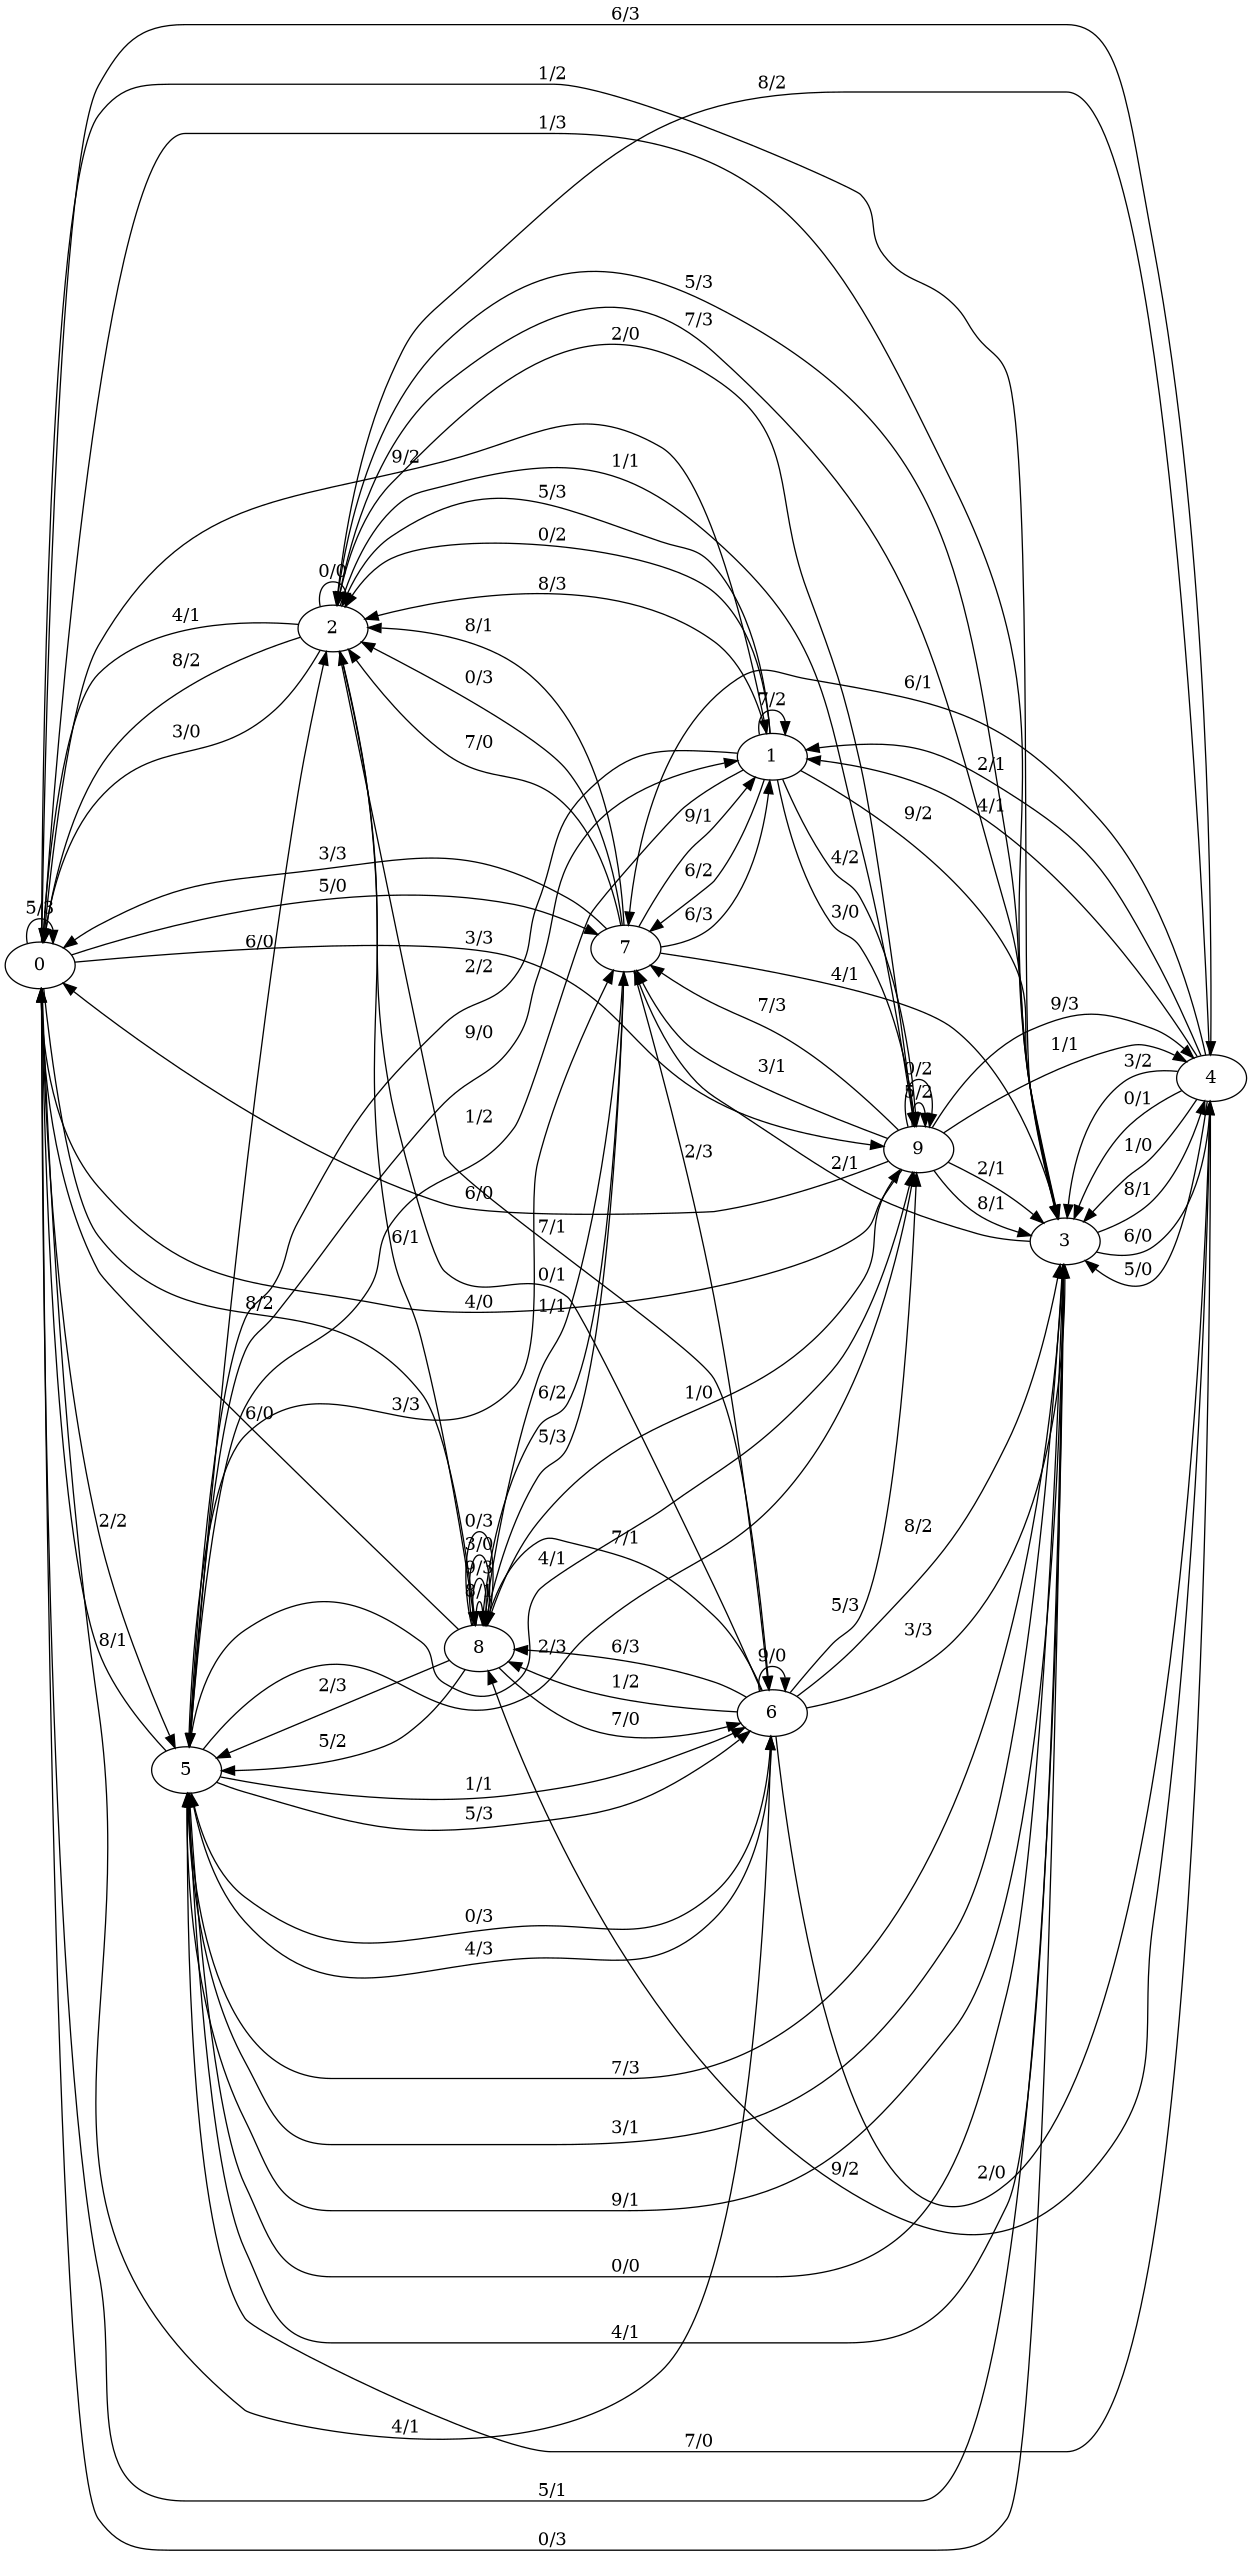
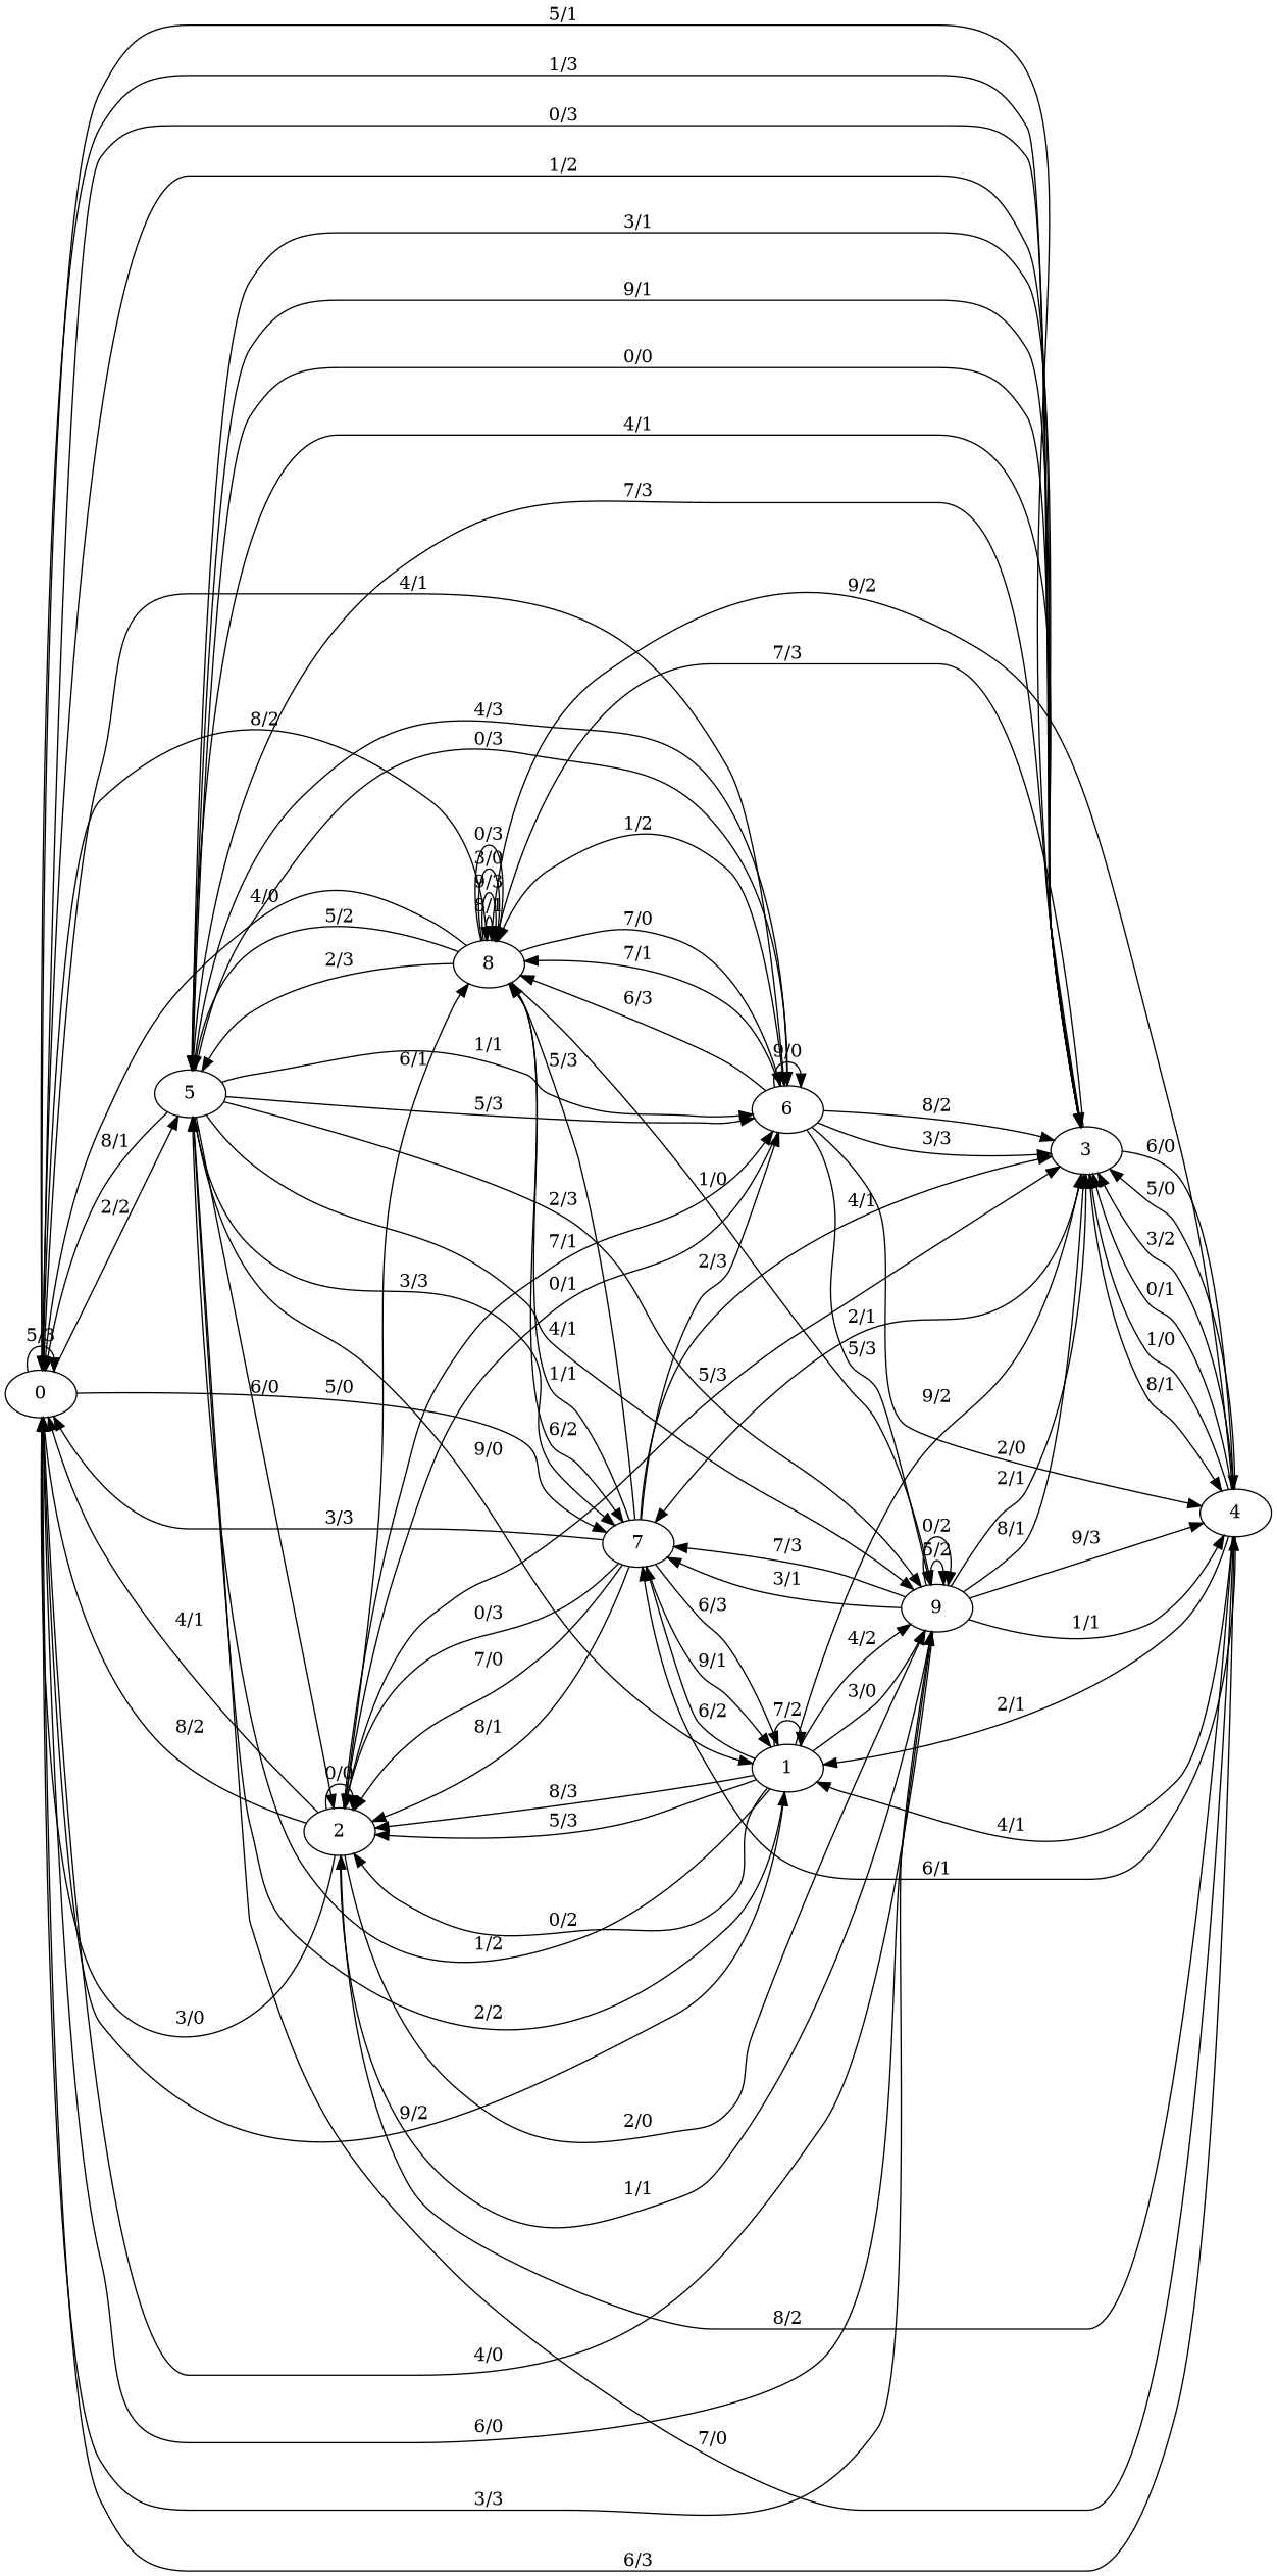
  digraph {
    rankdir=LR
    0
    5
    6
    9
    3
    7
    8
    1
    4
    2
    0 -> 0 [label="5/3"]
    0 -> 5 [label="2/2"]
    0 -> 6 [label="4/1"]
    0 -> 9 [label="3/3"]
    0 -> 3 [label="0/3"]
    0 -> 3 [label="1/2"]
    0 -> 7 [label="5/0"]
    0 -> 8 [label="8/2"]
    0 -> 1 [label="9/2"]
    0 -> 4 [label="6/3"]
    5 -> 0 [label="8/1"]
    5 -> 6 [label="0/3"]
    5 -> 6 [label="1/1"]
    5 -> 6 [label="5/3"]
    5 -> 9 [label="4/1"]
    5 -> 9 [label="2/3"]
    5 -> 3 [label="7/3"]
    5 -> 7 [label="3/3"]
    5 -> 1 [label="9/0"]
    5 -> 2 [label="6/0"]
    6 -> 5 [label="4/3"]
    6 -> 6 [label="9/0"]
    6 -> 9 [label="5/3"]
    6 -> 3 [label="8/2"]
    6 -> 3 [label="3/3"]
    6 -> 8 [label="7/1"]
    6 -> 8 [label="6/3"]
    6 -> 8 [label="1/2"]
    6 -> 4 [label="2/0"]
    6 -> 2 [label="0/1"]
    9 -> 0 [label="4/0"]
    9 -> 0 [label="6/0"]
    9 -> 9 [label="5/2"]
    9 -> 9 [label="0/2"]
    9 -> 3 [label="8/1"]
    9 -> 3 [label="2/1"]
    9 -> 7 [label="3/1"]
    9 -> 7 [label="7/3"]
    9 -> 4 [label="1/1"]
    9 -> 4 [label="9/3"]
    3 -> 0 [label="1/3"]
    3 -> 0 [label="5/1"]
    3 -> 5 [label="3/1"]
    3 -> 5 [label="9/1"]
    3 -> 5 [label="0/0"]
    3 -> 5 [label="4/1"]
    3 -> 7 [label="2/1"]
    3 -> 4 [label="8/1"]
    3 -> 4 [label="6/0"]
-   3 -> 2 [label="7/3"]
+   3 -> 8 [label="7/3"]
    7 -> 0 [label="3/3"]
    7 -> 6 [label="2/3"]
    7 -> 3 [label="4/1"]
    7 -> 8 [label="5/3"]
    7 -> 8 [label="1/1"]
    7 -> 1 [label="6/3"]
    7 -> 1 [label="9/1"]
    7 -> 2 [label="0/3"]
    7 -> 2 [label="7/0"]
    7 -> 2 [label="8/1"]
-   8 -> 0 [label="6/0"]
+   8 -> 0 [label="4/0"]
    8 -> 5 [label="5/2"]
    8 -> 5 [label="2/3"]
    8 -> 6 [label="7/0"]
    8 -> 9 [label="1/0"]
    8 -> 7 [label="6/2"]
    8 -> 8 [label="8/1"]
    8 -> 8 [label="9/3"]
    8 -> 8 [label="3/0"]
    8 -> 8 [label="0/3"]
    1 -> 5 [label="1/2"]
    1 -> 5 [label="2/2"]
    1 -> 9 [label="4/2"]
    1 -> 9 [label="3/0"]
    1 -> 3 [label="9/2"]
    1 -> 7 [label="6/2"]
    1 -> 1 [label="7/2"]
    1 -> 2 [label="0/2"]
    1 -> 2 [label="8/3"]
    1 -> 2 [label="5/3"]
    4 -> 5 [label="7/0"]
    4 -> 3 [label="5/0"]
    4 -> 3 [label="3/2"]
    4 -> 3 [label="0/1"]
    4 -> 3 [label="1/0"]
    4 -> 7 [label="6/1"]
    4 -> 8 [label="9/2"]
    4 -> 1 [label="4/1"]
    4 -> 1 [label="2/1"]
    4 -> 2 [label="8/2"]
    2 -> 0 [label="3/0"]
    2 -> 0 [label="4/1"]
    2 -> 0 [label="8/2"]
    2 -> 6 [label="7/1"]
    2 -> 9 [label="1/1"]
    2 -> 9 [label="2/0"]
    2 -> 3 [label="5/3"]
    2 -> 8 [label="6/1"]
    2 -> 2 [label="0/0"]
  }
